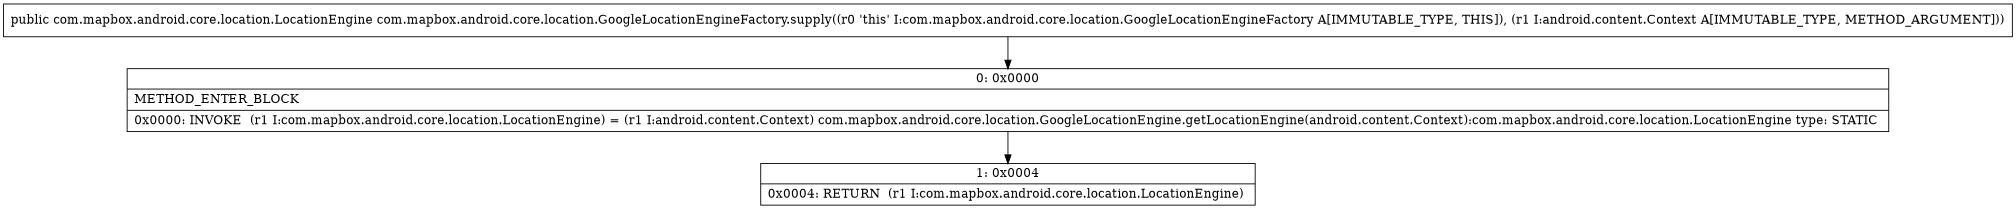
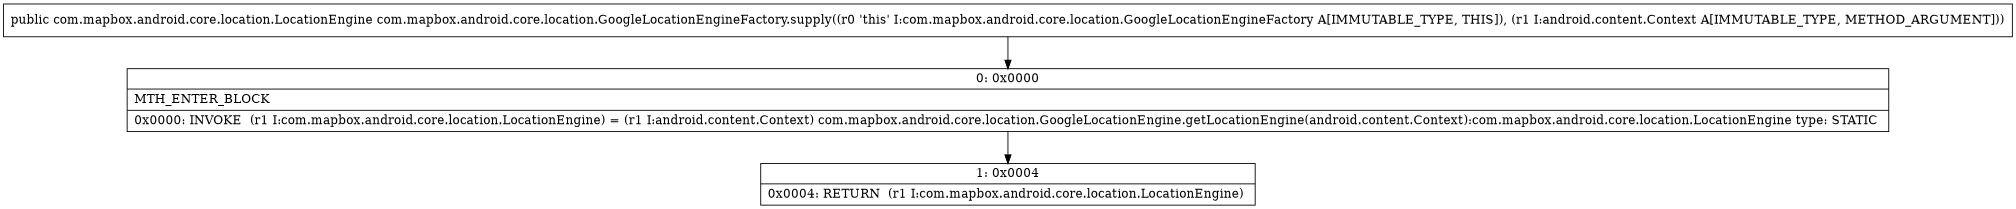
  digraph {
    node [shape=record]
-   n1 [label="{0\:\ 0x0000|METHOD_ENTER_BLOCK\l|0x0000: INVOKE  (r1 I:com.mapbox.android.core.location.LocationEngine) = (r1 I:android.content.Context) com.mapbox.android.core.location.GoogleLocationEngine.getLocationEngine(android.content.Context):com.mapbox.android.core.location.LocationEngine type: STATIC \l}"]
+   n1 [label="{0\:\ 0x0000|MTH_ENTER_BLOCK\l|0x0000: INVOKE  (r1 I:com.mapbox.android.core.location.LocationEngine) = (r1 I:android.content.Context) com.mapbox.android.core.location.GoogleLocationEngine.getLocationEngine(android.content.Context):com.mapbox.android.core.location.LocationEngine type: STATIC \l}"]
    n2 [label="{1\:\ 0x0004|0x0004: RETURN  (r1 I:com.mapbox.android.core.location.LocationEngine) \l}"]
    n3 [label="{public com.mapbox.android.core.location.LocationEngine com.mapbox.android.core.location.GoogleLocationEngineFactory.supply((r0 'this' I:com.mapbox.android.core.location.GoogleLocationEngineFactory A[IMMUTABLE_TYPE, THIS]), (r1 I:android.content.Context A[IMMUTABLE_TYPE, METHOD_ARGUMENT])) }"]
    n1 -> n2
    n3 -> n1
  }
